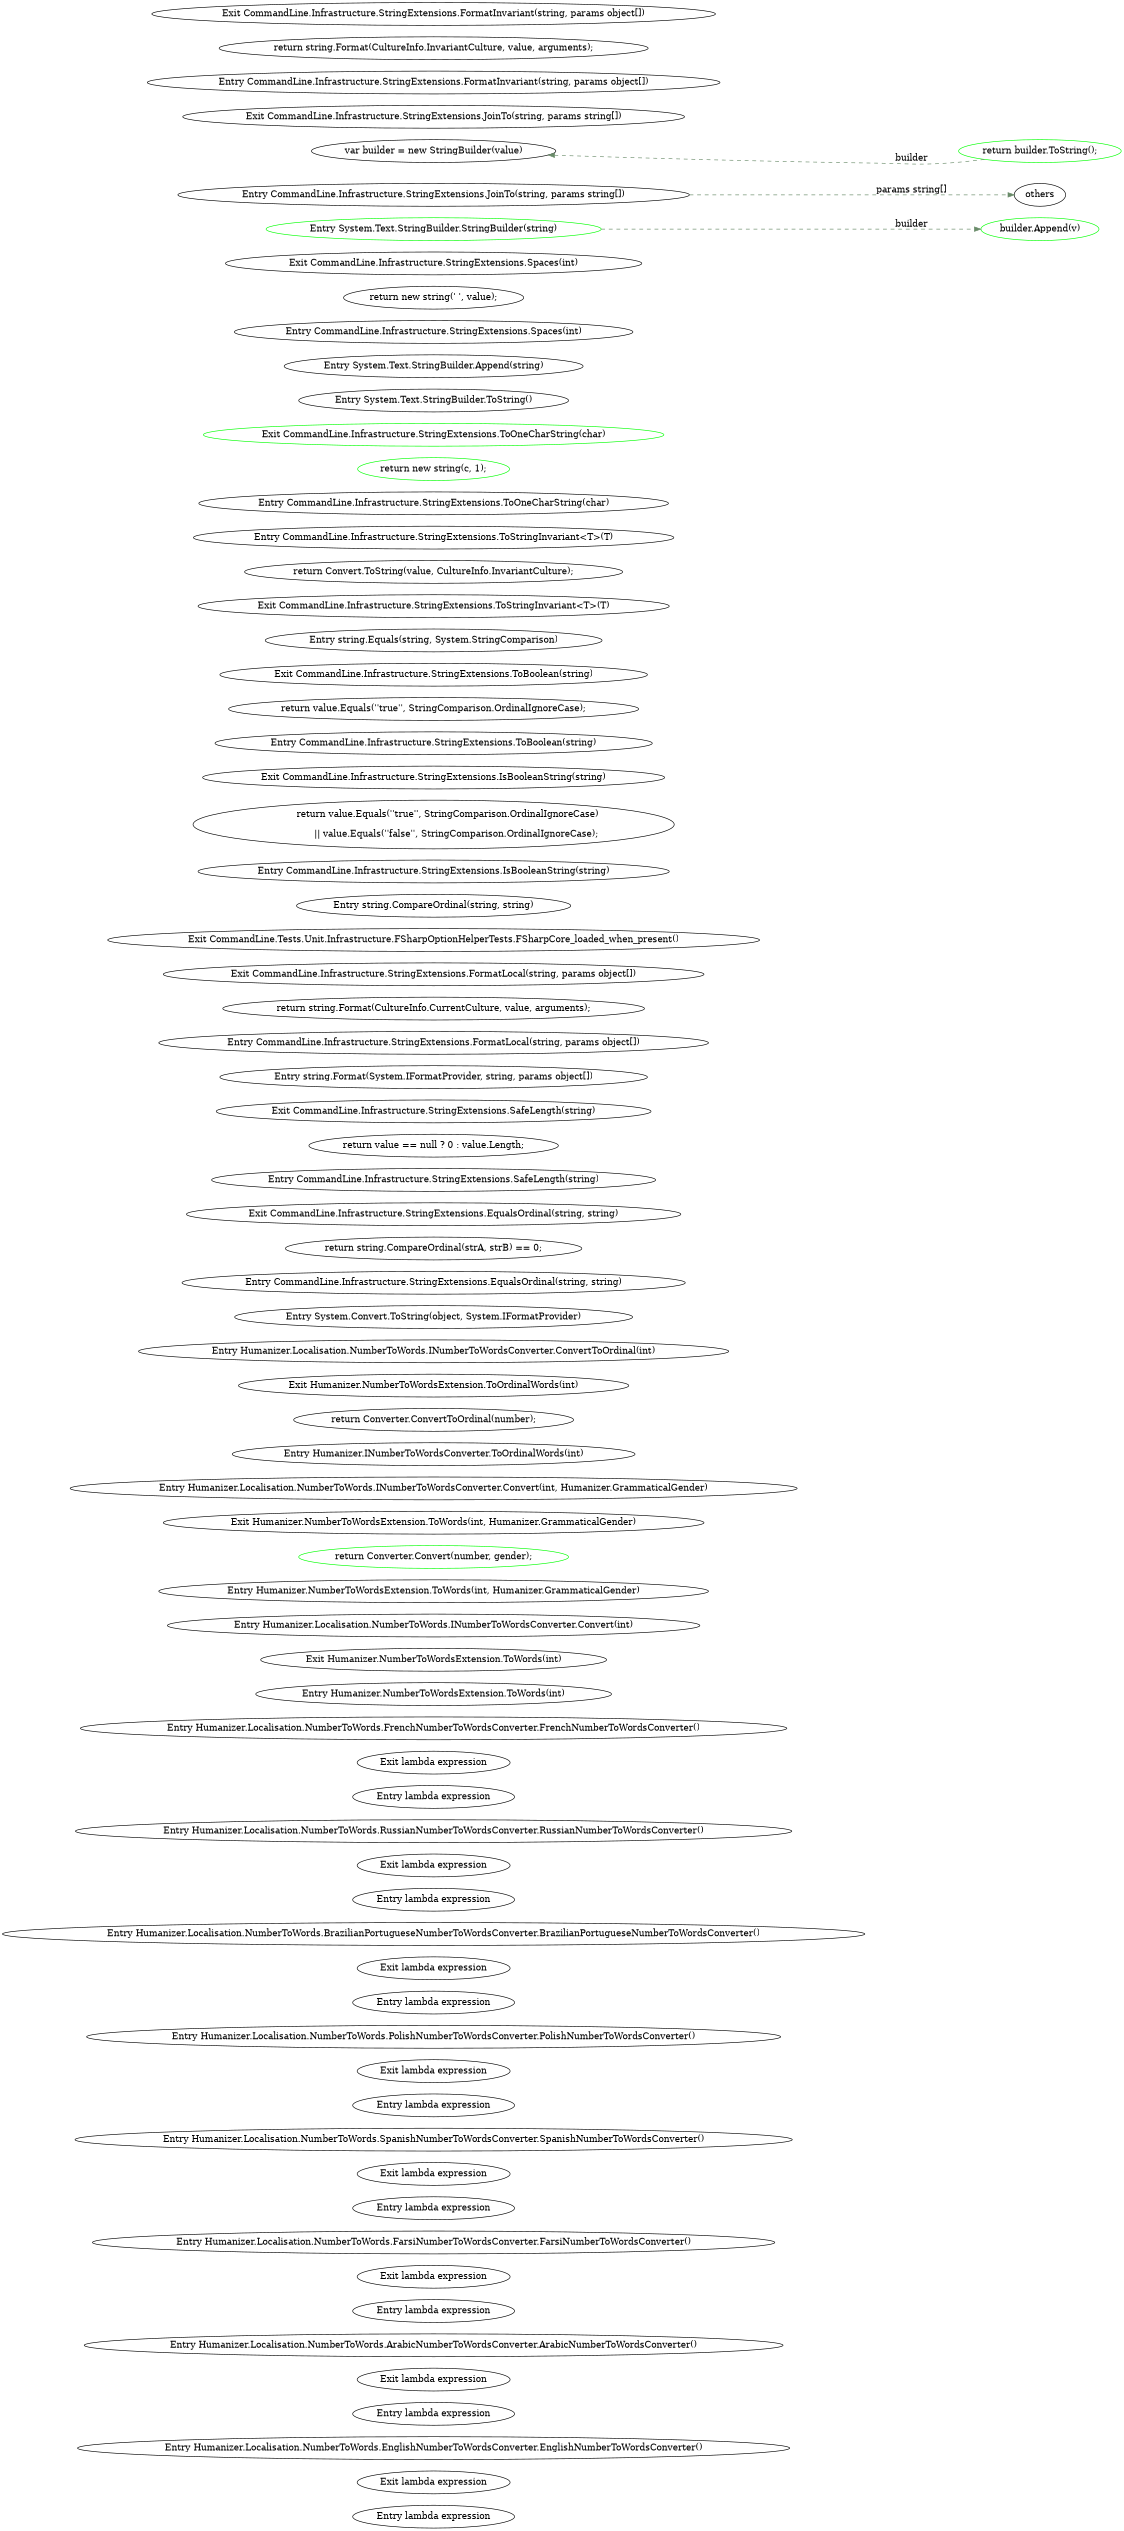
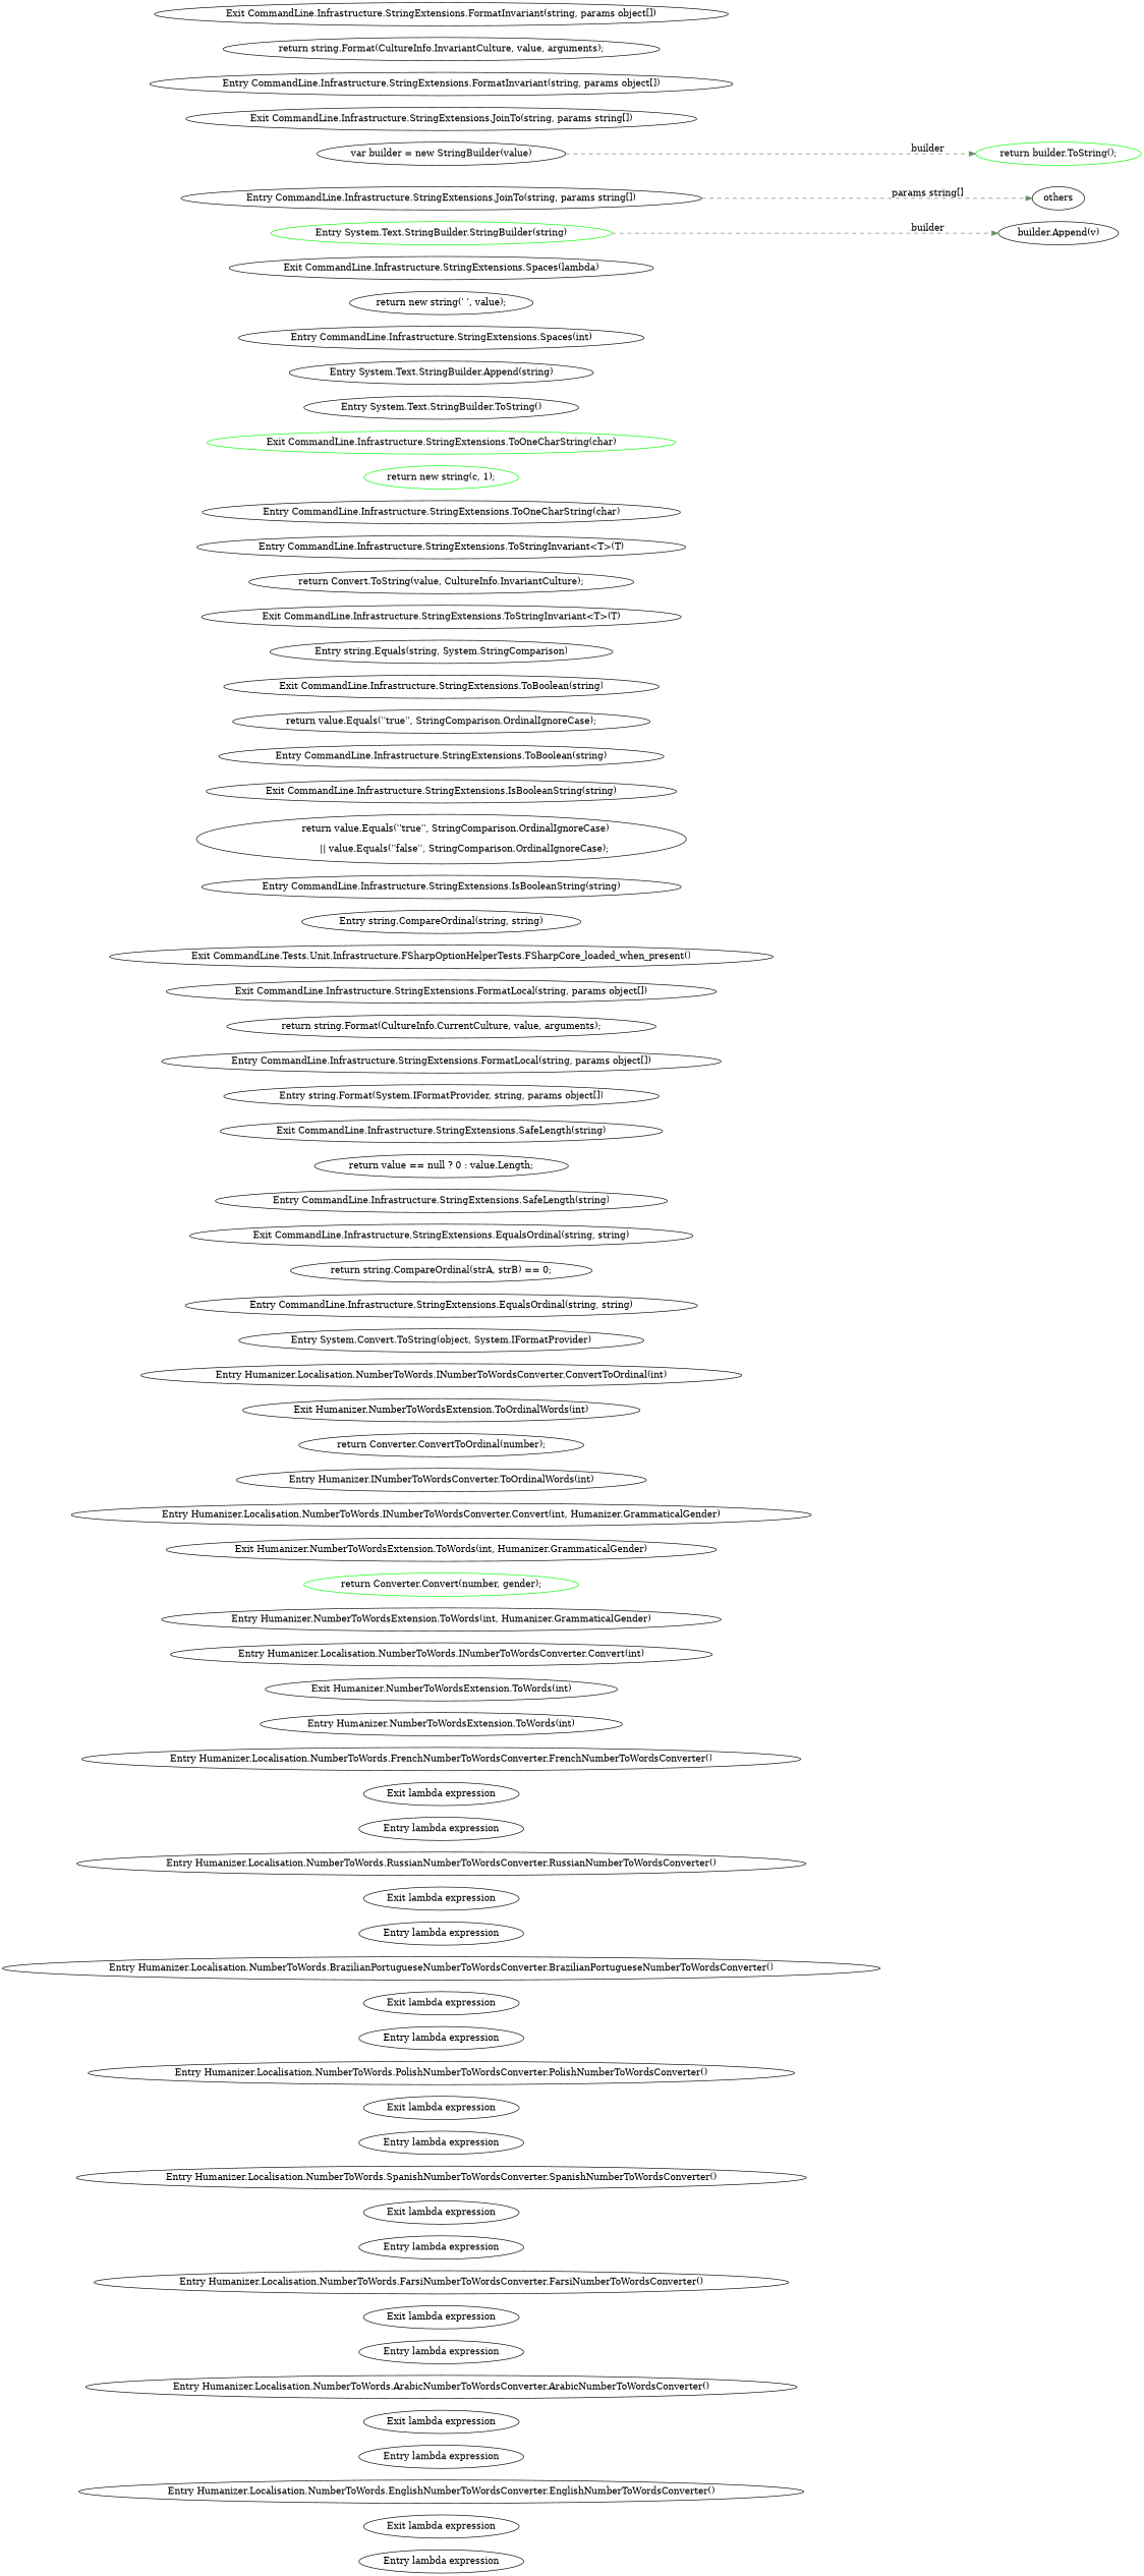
  digraph {
    rankdir=LR
    node [cluster="lambda expression" span="0-0" file="FSharpOptionHelperTests.cs"]
    edge [color=darkseagreen4 style=dashed]
    n1 [label="Entry lambda expression" span="14-14" file=""]
    n2 [label="Exit lambda expression" span="14-14" file=""]
    n3 [cluster="Humanizer.Localisation.NumberToWords.EnglishNumberToWordsConverter.EnglishNumberToWordsConverter()" label="Entry Humanizer.Localisation.NumberToWords.EnglishNumberToWordsConverter.EnglishNumberToWordsConverter()" span="5-5" file=""]
    n4 [label="Entry lambda expression" span="15-15" file=""]
    n5 [label="Exit lambda expression" span="15-15" file=""]
    n6 [cluster="Humanizer.Localisation.NumberToWords.ArabicNumberToWordsConverter.ArabicNumberToWordsConverter()" label="Entry Humanizer.Localisation.NumberToWords.ArabicNumberToWordsConverter.ArabicNumberToWordsConverter()" span="4-4" file=""]
    n7 [label="Entry lambda expression" span="16-16" file=""]
    n8 [label="Exit lambda expression" span="16-16" file=""]
    n9 [cluster="Humanizer.Localisation.NumberToWords.FarsiNumberToWordsConverter.FarsiNumberToWordsConverter()" label="Entry Humanizer.Localisation.NumberToWords.FarsiNumberToWordsConverter.FarsiNumberToWordsConverter()" span="5-5" file=""]
    n10 [label="Entry lambda expression" span="17-17" file=""]
    n11 [label="Exit lambda expression" span="17-17" file=""]
    n12 [cluster="Humanizer.Localisation.NumberToWords.SpanishNumberToWordsConverter.SpanishNumberToWordsConverter()" label="Entry Humanizer.Localisation.NumberToWords.SpanishNumberToWordsConverter.SpanishNumberToWordsConverter()" span="5-5" file=""]
    n13 [label="Entry lambda expression" span="18-18" file=""]
    n14 [label="Exit lambda expression" span="18-18" file=""]
    n15 [cluster="Humanizer.Localisation.NumberToWords.PolishNumberToWordsConverter.PolishNumberToWordsConverter()" label="Entry Humanizer.Localisation.NumberToWords.PolishNumberToWordsConverter.PolishNumberToWordsConverter()" span="6-6" file=""]
    n16 [label="Entry lambda expression" span="19-19" file=""]
    n17 [label="Exit lambda expression" span="19-19" file=""]
    n18 [cluster="Humanizer.Localisation.NumberToWords.BrazilianPortugueseNumberToWordsConverter.BrazilianPortugueseNumberToWordsConverter()" label="Entry Humanizer.Localisation.NumberToWords.BrazilianPortugueseNumberToWordsConverter.BrazilianPortugueseNumberToWordsConverter()" span="5-5" file=""]
    n19 [label="Entry lambda expression" span="20-20" file=""]
    n20 [label="Exit lambda expression" span="20-20" file=""]
    n21 [cluster="Humanizer.Localisation.NumberToWords.RussianNumberToWordsConverter.RussianNumberToWordsConverter()" label="Entry Humanizer.Localisation.NumberToWords.RussianNumberToWordsConverter.RussianNumberToWordsConverter()" span="5-5" file=""]
    n22 [label="Entry lambda expression" span="21-21" file=""]
    n23 [label="Exit lambda expression" span="21-21" file=""]
    n24 [cluster="Humanizer.Localisation.NumberToWords.FrenchNumberToWordsConverter.FrenchNumberToWordsConverter()" label="Entry Humanizer.Localisation.NumberToWords.FrenchNumberToWordsConverter.FrenchNumberToWordsConverter()" span="5-5" file=""]
    n25 [cluster="Humanizer.NumberToWordsExtension.ToWords(int)" label="Entry Humanizer.NumberToWordsExtension.ToWords(int)" span="29-29" file=""]
    n26 [cluster="Humanizer.NumberToWordsExtension.ToWords(int)" label="Exit Humanizer.NumberToWordsExtension.ToWords(int)" span="29-29" file=""]
    n27 [cluster="Humanizer.Localisation.NumberToWords.INumberToWordsConverter.Convert(int)" label="Entry Humanizer.Localisation.NumberToWords.INumberToWordsConverter.Convert(int)" span="12-12" file=""]
    n28 [cluster="Humanizer.NumberToWordsExtension.ToWords(int, Humanizer.GrammaticalGender)" label="Entry Humanizer.NumberToWordsExtension.ToWords(int, Humanizer.GrammaticalGender)" span="42-42" file=""]
    n29 [cluster="Humanizer.NumberToWordsExtension.ToWords(int, Humanizer.GrammaticalGender)" color=green label="return Converter.Convert(number, gender);" span="44-44" file=""]
    n30 [cluster="Humanizer.NumberToWordsExtension.ToWords(int, Humanizer.GrammaticalGender)" label="Exit Humanizer.NumberToWordsExtension.ToWords(int, Humanizer.GrammaticalGender)" span="42-42" file=""]
    n31 [cluster="Humanizer.Localisation.NumberToWords.INumberToWordsConverter.Convert(int, Humanizer.GrammaticalGender)" label="Entry Humanizer.Localisation.NumberToWords.INumberToWordsConverter.Convert(int, Humanizer.GrammaticalGender)" span="22-22" file=""]
    n32 [cluster="Humanizer.NumberToWordsExtension.ToOrdinalWords(int)" label="Entry Humanizer.INumberToWordsConverter.ToOrdinalWords(int)" span="52-52" file=""]
    n33 [cluster="Humanizer.NumberToWordsExtension.ToOrdinalWords(int)" label="return Converter.ConvertToOrdinal(number);" span="54-54" file=""]
    n34 [cluster="Humanizer.NumberToWordsExtension.ToOrdinalWords(int)" label="Exit Humanizer.NumberToWordsExtension.ToOrdinalWords(int)" span="52-52" file=""]
    n35 [cluster="Humanizer.Localisation.NumberToWords.INumberToWordsConverter.ConvertToOrdinal(int)" label="Entry Humanizer.Localisation.NumberToWords.INumberToWordsConverter.ConvertToOrdinal(int)" span="29-29" file=""]
    n36 [cluster="System.Convert.ToString(object, System.IFormatProvider)" label="Entry System.Convert.ToString(object, System.IFormatProvider)"]
    n37 [cluster="CommandLine.Infrastructure.StringExtensions.EqualsOrdinal(string, string)" label="Entry CommandLine.Infrastructure.StringExtensions.EqualsOrdinal(string, string)" span="35-35"]
    n38 [cluster="CommandLine.Infrastructure.StringExtensions.EqualsOrdinal(string, string)" label="return string.CompareOrdinal(strA, strB) == 0;" span="37-37"]
    n39 [cluster="CommandLine.Infrastructure.StringExtensions.EqualsOrdinal(string, string)" label="Exit CommandLine.Infrastructure.StringExtensions.EqualsOrdinal(string, string)" span="35-35"]
    n40 [cluster="CommandLine.Infrastructure.StringExtensions.SafeLength(string)" label="Entry CommandLine.Infrastructure.StringExtensions.SafeLength(string)" span="40-40"]
    n41 [cluster="CommandLine.Infrastructure.StringExtensions.SafeLength(string)" label="return value == null ? 0 : value.Length;" span="42-42"]
    n42 [cluster="CommandLine.Infrastructure.StringExtensions.SafeLength(string)" label="Exit CommandLine.Infrastructure.StringExtensions.SafeLength(string)" span="40-40"]
    n43 [cluster="string.Format(System.IFormatProvider, string, params object[])" label="Entry string.Format(System.IFormatProvider, string, params object[])"]
    n44 [cluster="CommandLine.Infrastructure.StringExtensions.FormatLocal(string, params object[])" label="Entry CommandLine.Infrastructure.StringExtensions.FormatLocal(string, params object[])" span="25-25"]
    n45 [cluster="CommandLine.Infrastructure.StringExtensions.FormatLocal(string, params object[])" label="return string.Format(CultureInfo.CurrentCulture, value, arguments);" span="27-27"]
    n46 [cluster="CommandLine.Infrastructure.StringExtensions.FormatLocal(string, params object[])" label="Exit CommandLine.Infrastructure.StringExtensions.FormatLocal(string, params object[])" span="25-25"]
    n47 [cluster="CommandLine.Tests.Unit.Infrastructure.FSharpOptionHelperTests.FSharpCore_loaded_when_present()" label="Exit CommandLine.Tests.Unit.Infrastructure.FSharpOptionHelperTests.FSharpCore_loaded_when_present()" span="11-11"]
    n48 [cluster="string.CompareOrdinal(string, string)" label="Entry string.CompareOrdinal(string, string)"]
    n49 [cluster="CommandLine.Infrastructure.StringExtensions.IsBooleanString(string)" label="Entry CommandLine.Infrastructure.StringExtensions.IsBooleanString(string)" span="55-55"]
    n50 [cluster="CommandLine.Infrastructure.StringExtensions.IsBooleanString(string)" label="return value.Equals(''true'', StringComparison.OrdinalIgnoreCase)\r\n                || value.Equals(''false'', StringComparison.OrdinalIgnoreCase);" span="57-58"]
    n51 [cluster="CommandLine.Infrastructure.StringExtensions.IsBooleanString(string)" label="Exit CommandLine.Infrastructure.StringExtensions.IsBooleanString(string)" span="55-55"]
    n52 [cluster="CommandLine.Infrastructure.StringExtensions.ToBoolean(string)" label="Entry CommandLine.Infrastructure.StringExtensions.ToBoolean(string)" span="61-61"]
    n53 [cluster="CommandLine.Infrastructure.StringExtensions.ToBoolean(string)" label="return value.Equals(''true'', StringComparison.OrdinalIgnoreCase);" span="63-63"]
    n54 [cluster="CommandLine.Infrastructure.StringExtensions.ToBoolean(string)" label="Exit CommandLine.Infrastructure.StringExtensions.ToBoolean(string)" span="61-61"]
    n55 [cluster="string.Equals(string, System.StringComparison)" label="Entry string.Equals(string, System.StringComparison)"]
    n56 [cluster="CommandLine.Infrastructure.StringExtensions.ToStringInvariant<T>(T)" label="Exit CommandLine.Infrastructure.StringExtensions.ToStringInvariant<T>(T)" span="15-15"]
    n57 [cluster="CommandLine.Infrastructure.StringExtensions.ToStringInvariant<T>(T)" label="return Convert.ToString(value, CultureInfo.InvariantCulture);" span="17-17"]
    n58 [cluster="CommandLine.Infrastructure.StringExtensions.ToStringInvariant<T>(T)" label="Entry CommandLine.Infrastructure.StringExtensions.ToStringInvariant<T>(T)" span="15-15"]
    n59 [cluster="CommandLine.Infrastructure.StringExtensions.ToOneCharString(char)" label="Entry CommandLine.Infrastructure.StringExtensions.ToOneCharString(char)" span="10-10"]
    n60 [cluster="CommandLine.Infrastructure.StringExtensions.ToOneCharString(char)" color=green community=0 label="return new string(c, 1);" prediction=0 span="12-12"]
    n61 [cluster="CommandLine.Infrastructure.StringExtensions.ToOneCharString(char)" color=green community=0 label="Exit CommandLine.Infrastructure.StringExtensions.ToOneCharString(char)" prediction=1 span="10-10"]
    n62 [cluster="System.Text.StringBuilder.ToString()" label="Entry System.Text.StringBuilder.ToString()"]
    n63 [cluster="System.Text.StringBuilder.Append(string)" label="Entry System.Text.StringBuilder.Append(string)"]
    n64 [cluster="CommandLine.Infrastructure.StringExtensions.Spaces(int)" label="Entry CommandLine.Infrastructure.StringExtensions.Spaces(int)" span="30-30"]
    n65 [cluster="CommandLine.Infrastructure.StringExtensions.Spaces(int)" label="return new string(' ', value);" span="32-32"]
-   n66 [cluster="CommandLine.Infrastructure.StringExtensions.Spaces(int)" label="Exit CommandLine.Infrastructure.StringExtensions.Spaces(int)" span="30-30"]
+   n66 [cluster="CommandLine.Infrastructure.StringExtensions.Spaces(int)" label="Exit CommandLine.Infrastructure.StringExtensions.Spaces(lambda)" span="30-30"]
    n67 [cluster="System.Text.StringBuilder.StringBuilder(string)" color=green label="Entry System.Text.StringBuilder.StringBuilder(string)"]
-   n68 [cluster="CommandLine.Infrastructure.StringExtensions.JoinTo(string, params string[])" label="builder.Append(v)" span="50-50" color=green]
+   n68 [cluster="CommandLine.Infrastructure.StringExtensions.JoinTo(string, params string[])" label="builder.Append(v)" span="50-50"]
    n69 [cluster="CommandLine.Infrastructure.StringExtensions.JoinTo(string, params string[])" label="Entry CommandLine.Infrastructure.StringExtensions.JoinTo(string, params string[])" span="45-45"]
    n70 [cluster="CommandLine.Infrastructure.StringExtensions.JoinTo(string, params string[])" label=others span="48-48"]
    n71 [cluster="CommandLine.Infrastructure.StringExtensions.JoinTo(string, params string[])" label="var builder = new StringBuilder(value)" span="47-47"]
    n72 [cluster="CommandLine.Infrastructure.StringExtensions.JoinTo(string, params string[])" color=green label="return builder.ToString();" span="52-52"]
    n73 [cluster="CommandLine.Infrastructure.StringExtensions.JoinTo(string, params string[])" label="Exit CommandLine.Infrastructure.StringExtensions.JoinTo(string, params string[])" span="45-45"]
    n74 [cluster="CommandLine.Infrastructure.StringExtensions.FormatInvariant(string, params object[])" label="Entry CommandLine.Infrastructure.StringExtensions.FormatInvariant(string, params object[])" span="20-20"]
    n75 [cluster="CommandLine.Infrastructure.StringExtensions.FormatInvariant(string, params object[])" label="return string.Format(CultureInfo.InvariantCulture, value, arguments);" span="22-22"]
    n76 [cluster="CommandLine.Infrastructure.StringExtensions.FormatInvariant(string, params object[])" label="Exit CommandLine.Infrastructure.StringExtensions.FormatInvariant(string, params object[])" span="20-20"]
    n67 -> n68 [label=builder]
    n69 -> n70 [label="params string[]"]
-   n72 -> n71 [label=builder]
+   n71 -> n72 [label=builder]
  }
